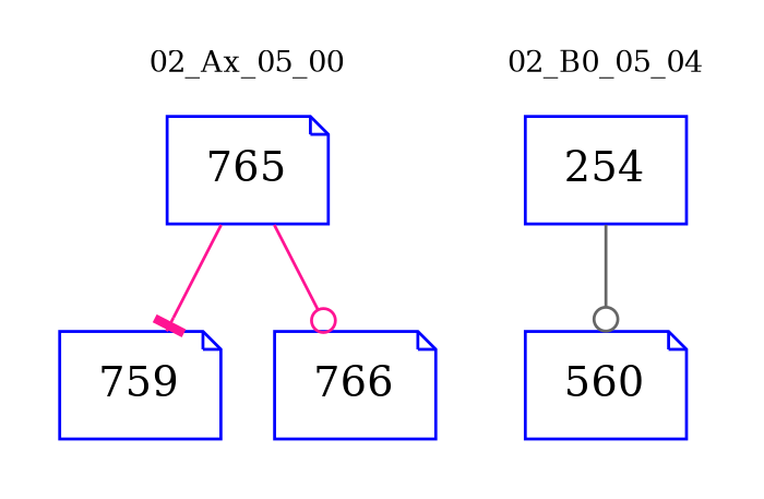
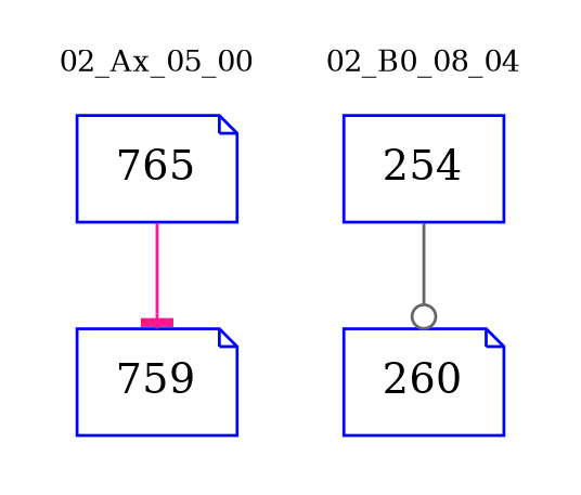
  digraph {
    node [color=blue shape=note]
    edge [arrowhead=odot color=deeppink]
    n1 [label=765]
    n2 [label=759]
-   n3 [label=766]
    n4 [label=254 shape=box]
-   n5 [label=560]
+   n5 [label=260]
    subgraph cluster_1 {
      color=white
      fontsize=10
      label="02_Ax_05_00"
      n1
      n2
-     n3
    }
    subgraph cluster_2 {
      color=white
      fontsize=10
-     label="02_B0_05_04"
+     label="02_B0_08_04"
      n4
      n5
    }
    n1 -> n2 [arrowhead=tee]
-   n1 -> n3
    n4 -> n5 [color=gray40]
  }
